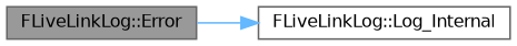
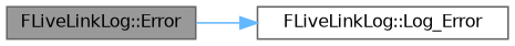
  digraph {
    rankdir=LR
    node [fontname=Helvetica fontsize=10 shape=box style=filled]
    n1 [color=gray40 fillcolor=grey60 fontcolor=black height=0.2 label="FLiveLinkLog::Error" width=0.4]
-   n2 [color=grey40 fillcolor=white height=0.2 label="FLiveLinkLog::Log_Internal" width=0.4]
+   n2 [color=grey40 fillcolor=white height=0.2 label="FLiveLinkLog::Log_Error" width=0.4]
    n1 -> n2 [color=steelblue1 fontname=Helvetica fontsize=10 labelfontname=Helvetica labelfontsize=10 style=solid]
  }
